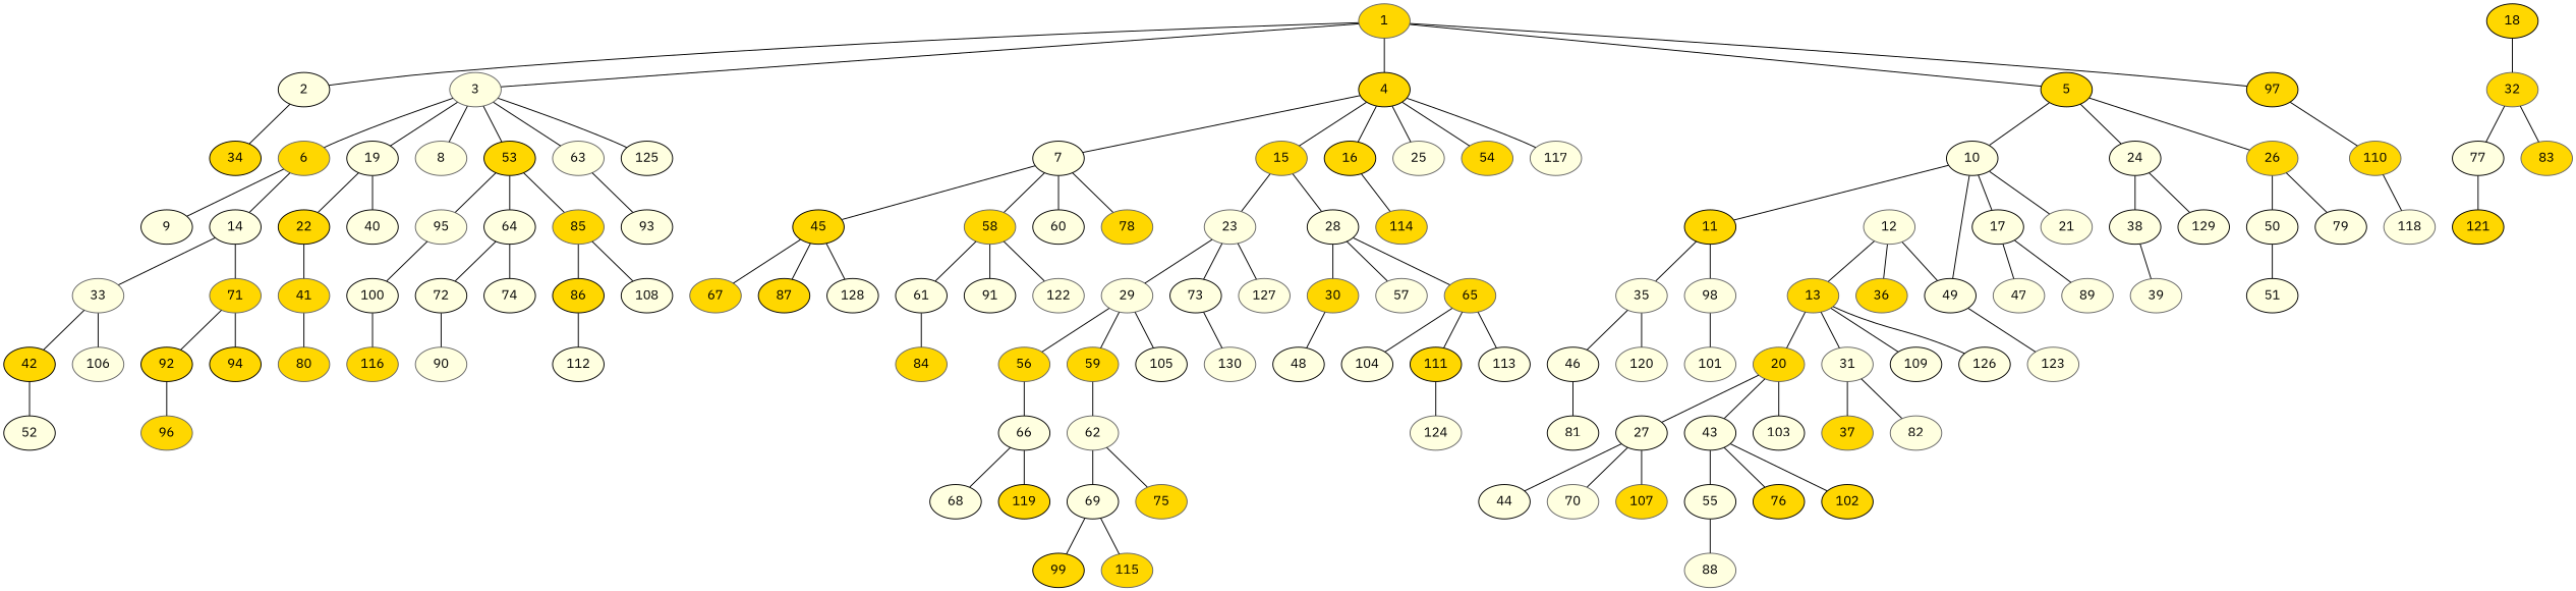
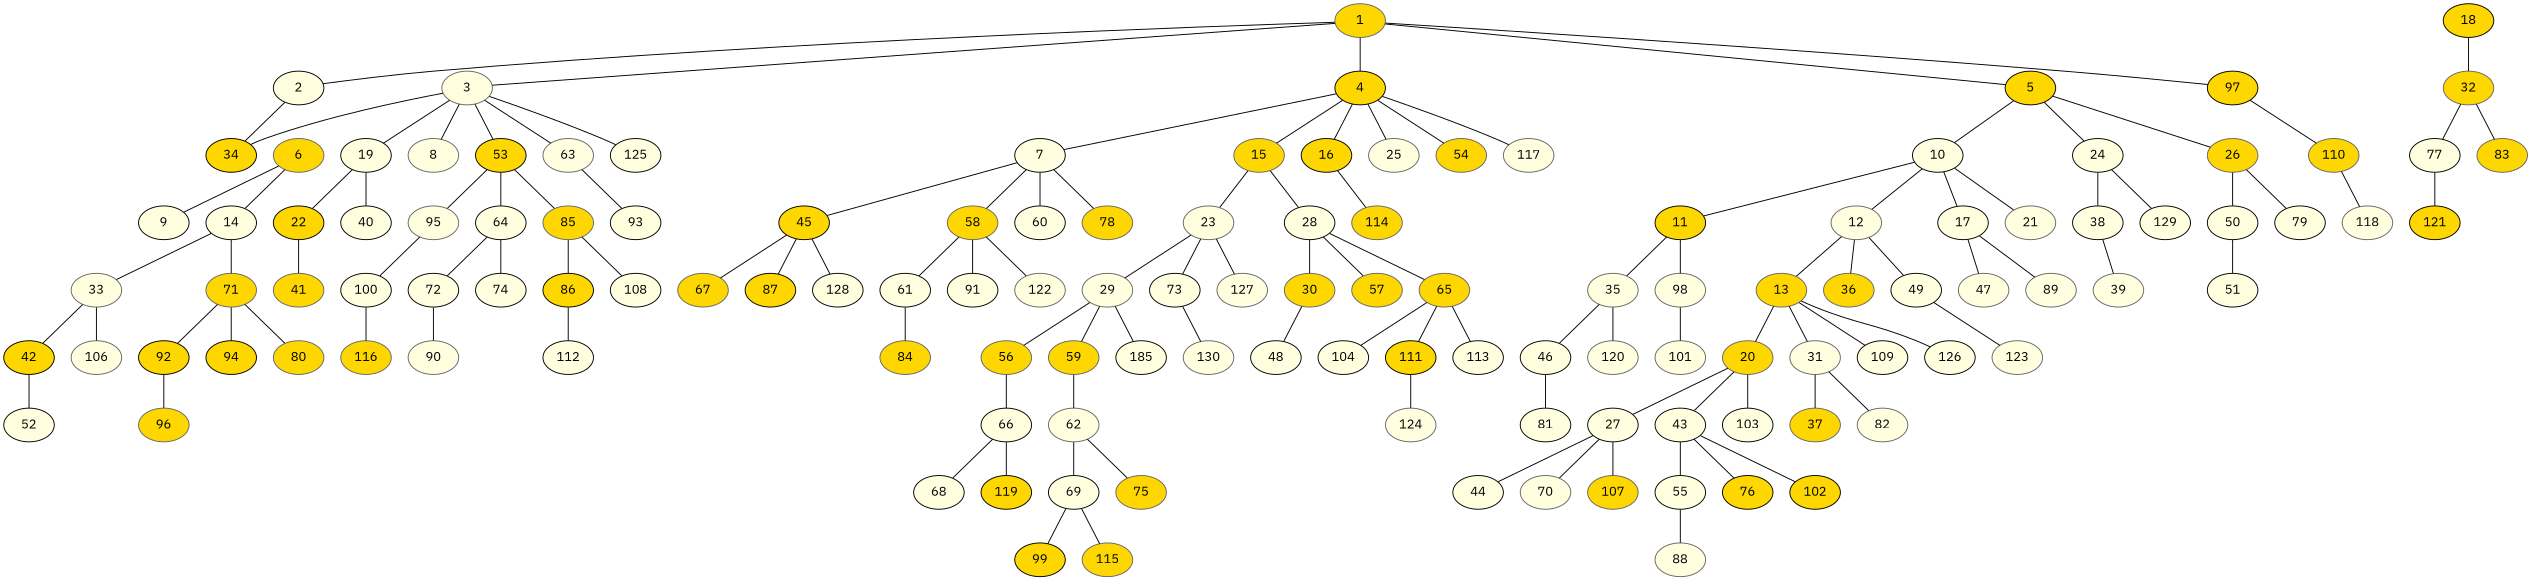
  graph {
    fontname="IBM Plex Sans"
    node [color=black fillcolor=lightyellow fontname="IBM Plex Sans" style=filled]
    edge [fontname="IBM Plex Sans"]
    1 [color=gray40 fillcolor=gold]
    2
    3 [color=gray40]
    4 [fillcolor=gold]
    5 [fillcolor=gold]
    97 [fillcolor=gold]
    34 [fillcolor=gold]
    6 [color=gray40 fillcolor=gold]
    8 [color=gray40]
    19
    53 [fillcolor=gold]
    63 [color=gray40]
    125
    7
    15 [color=gray40 fillcolor=gold]
    16 [fillcolor=gold]
    25 [color=gray40]
    54 [color=gray40 fillcolor=gold]
    117 [color=gray40]
    10
    24
    26 [color=gray40 fillcolor=gold]
    110 [color=gray40 fillcolor=gold]
    9
    14
    22 [fillcolor=gold]
    40
    95 [color=gray40]
    64
    85 [color=gray40 fillcolor=gold]
    93
    100
    45 [fillcolor=gold]
    58 [color=gray40 fillcolor=gold]
    60
    78 [color=gray40 fillcolor=gold]
    23 [color=gray40]
    28
    114 [color=gray40 fillcolor=gold]
    11 [fillcolor=gold]
    12 [color=gray40]
    17
    21 [color=gray40]
    38
    129
    50
    79
    33 [color=gray40]
    71 [color=gray40 fillcolor=gold]
    18 [fillcolor=gold]
    32 [color=gray40 fillcolor=gold]
    67 [color=gray40 fillcolor=gold]
    87 [fillcolor=gold]
    128
    61
    91
    122 [color=gray40]
    35 [color=gray40]
    98 [color=gray40]
    13 [color=gray40 fillcolor=gold]
    36 [color=gray40 fillcolor=gold]
    49
    47 [color=gray40]
    89 [color=gray40]
    46
    120 [color=gray40]
    101 [color=gray40]
    20 [color=gray40 fillcolor=gold]
    31 [color=gray40]
    109
    126
    123 [color=gray40]
    27
    43
    103
    37 [color=gray40 fillcolor=gold]
    82 [color=gray40]
    42 [fillcolor=gold]
    106 [color=gray40]
    92 [fillcolor=gold]
    94 [fillcolor=gold]
    29 [color=gray40]
    73
    127 [color=gray40]
    30 [color=gray40 fillcolor=gold]
-   57 [color=gray40]
+   57 [color=gray40 fillcolor=gold]
    65 [color=gray40 fillcolor=gold]
    77
    83 [color=gray40 fillcolor=gold]
    41 [color=gray40 fillcolor=gold]
    44
    70 [color=gray40]
    107 [color=gray40 fillcolor=gold]
    55
    76 [fillcolor=gold]
    102 [fillcolor=gold]
    80 [color=gray40 fillcolor=gold]
    56 [color=gray40 fillcolor=gold]
    59 [color=gray40 fillcolor=gold]
-   105
+   105 [label=185]
    130 [color=gray40]
    39 [color=gray40]
    51
    48
    104
    111 [fillcolor=gold]
    113
    66
    62 [color=gray40]
    121 [fillcolor=gold]
    52
    81
    88 [color=gray40]
    72
    74
    86 [fillcolor=gold]
    108
    68
    119 [fillcolor=gold]
    84 [color=gray40 fillcolor=gold]
    69
    75 [color=gray40 fillcolor=gold]
    99 [fillcolor=gold]
    115 [color=gray40 fillcolor=gold]
    90 [color=gray40]
    124 [color=gray40]
    96 [color=gray40 fillcolor=gold]
    112
    116 [color=gray40 fillcolor=gold]
    118 [color=gray40]
    1 -- 2
    1 -- 3
    1 -- 4
    1 -- 5
    1 -- 97
    2 -- 34
-   3 -- 6
+   3 -- 34
    3 -- 8
    3 -- 19
    3 -- 53
    3 -- 63
    3 -- 125
    4 -- 7
    4 -- 15
    4 -- 16
    4 -- 25
    4 -- 54
    4 -- 117
    5 -- 10
    5 -- 24
    5 -- 26
    97 -- 110
    6 -- 9
    6 -- 14
    19 -- 22
    19 -- 40
    53 -- 95
    53 -- 64
    53 -- 85
    63 -- 93
    7 -- 45
    7 -- 58
    7 -- 60
    7 -- 78
    15 -- 23
    15 -- 28
    16 -- 114
    10 -- 11
-   10 -- 49
+   10 -- 12
    10 -- 17
    10 -- 21
    24 -- 38
    24 -- 129
    26 -- 50
    26 -- 79
    110 -- 118
    14 -- 33
    14 -- 71
    22 -- 41
    95 -- 100
    64 -- 72
    64 -- 74
    85 -- 86
    85 -- 108
    100 -- 116
    45 -- 67
    45 -- 87
    45 -- 128
    58 -- 61
    58 -- 91
    58 -- 122
    23 -- 29
    23 -- 73
    23 -- 127
    28 -- 30
    28 -- 57
    28 -- 65
    11 -- 35
    11 -- 98
    12 -- 13
    12 -- 36
    12 -- 49
    17 -- 47
    17 -- 89
    38 -- 39
    50 -- 51
    33 -- 42
    33 -- 106
    71 -- 92
    71 -- 94
    18 -- 32
    32 -- 77
    32 -- 83
    61 -- 84
    35 -- 46
    35 -- 120
    98 -- 101
    13 -- 20
    13 -- 31
    13 -- 109
    13 -- 126
    49 -- 123
    46 -- 81
    20 -- 27
    20 -- 43
    20 -- 103
    31 -- 37
    31 -- 82
    27 -- 44
    27 -- 70
    27 -- 107
    43 -- 55
    43 -- 76
    43 -- 102
    42 -- 52
    92 -- 96
    29 -- 56
    29 -- 59
    29 -- 105
    73 -- 130
    30 -- 48
    65 -- 104
    65 -- 111
    65 -- 113
    77 -- 121
-   41 -- 80
+   71 -- 80
    55 -- 88
    56 -- 66
    59 -- 62
    111 -- 124
    66 -- 68
    66 -- 119
    62 -- 69
    62 -- 75
    72 -- 90
    86 -- 112
    69 -- 99
    69 -- 115
  }
